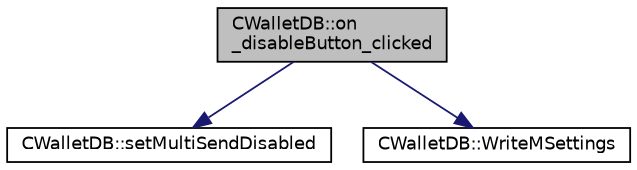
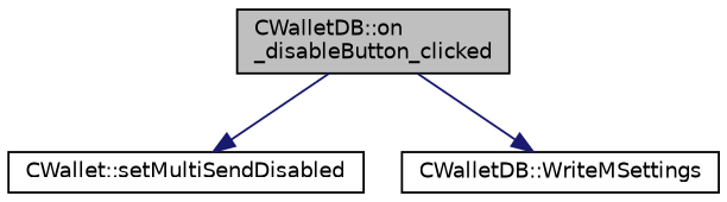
  digraph {
    rankdir=TB
    node [color=black fillcolor=white fontname=Helvetica fontsize=10 shape=record style=filled]
    edge [color=midnightblue fontname=Helvetica fontsize=10 labelfontname=Helvetica labelfontsize=10 style=solid]
    n1 [fillcolor=grey75 fontcolor=black height=0.2 label="CWalletDB::on\l_disableButton_clicked" width=0.4]
-   n2 [height=0.2 label="CWalletDB::setMultiSendDisabled" width=0.4]
+   n2 [height=0.2 label="CWallet::setMultiSendDisabled" width=0.4]
    n3 [height=0.2 label="CWalletDB::WriteMSettings" width=0.4]
    n1 -> n2
    n1 -> n3
  }
